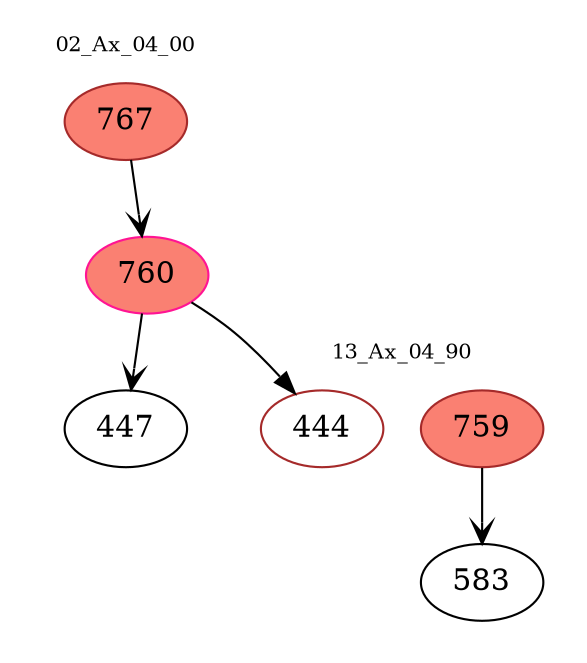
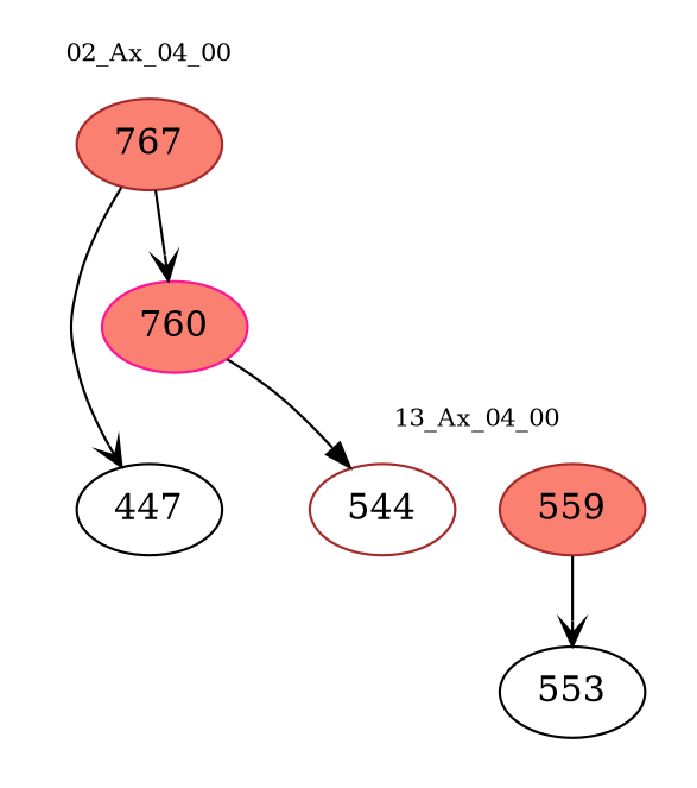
  digraph {
    node [color=brown fillcolor=salmon style=filled]
    edge [arrowhead=vee color=black]
    n1 [label=767]
    n2 [color=deeppink label=760]
    n3 [color=black fillcolor=white label=447]
-   n4 [label=759]
-   n5 [color=black fillcolor=white label=583]
-   n6 [fillcolor=white label=444]
+   n4 [label=559]
+   n5 [color=black fillcolor=white label=553]
+   n6 [fillcolor=white label=544]
    subgraph cluster_1 {
      color=white
      fontsize=10
      label="02_Ax_04_00"
      n1
      n2
      n3
    }
    subgraph cluster_2 {
      color=white
      fontsize=10
-     label="13_Ax_04_90"
+     label="13_Ax_04_00"
      n4
      n5
      n6
    }
    n1 -> n2
-   n2 -> n3
+   n1 -> n3
    n2 -> n6 [arrowhead=normal]
    n4 -> n5
  }
